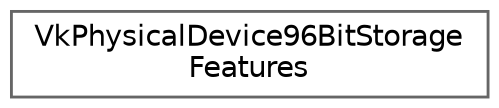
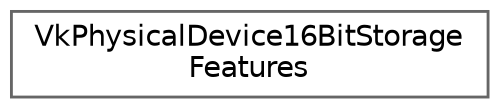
  digraph {
    rankdir=LR
-   n1 [color=grey40 fillcolor=white fontname=Helvetica fontsize=10 height=0.2 label="VkPhysicalDevice96BitStorage\lFeatures" shape=box style=filled width=0.4]
+   n1 [color=grey40 fillcolor=white fontname=Helvetica fontsize=10 height=0.2 label="VkPhysicalDevice16BitStorage\lFeatures" shape=box style=filled width=0.4]
  }
